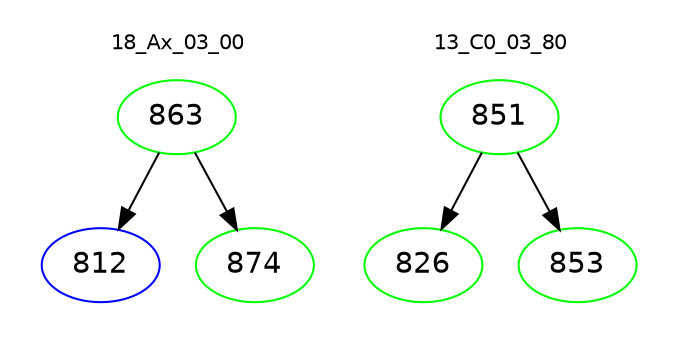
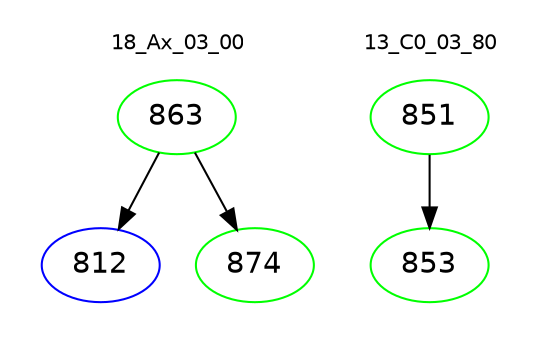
  digraph {
    fontname="DejaVu Sans"
    node [color=green fontname="DejaVu Sans"]
    edge [color=black fontname="DejaVu Sans"]
    n1 [label=863]
    n2 [color=blue label=812]
    n3 [label=874]
    n4 [label=851]
-   n5 [label=826]
    n6 [label=853]
    subgraph cluster_1 {
      color=white
      fontsize=10
      label="18_Ax_03_00"
      n1
      n2
      n3
    }
    subgraph cluster_2 {
      color=white
      fontsize=10
      label="13_C0_03_80"
      n4
-     n5
      n6
    }
    n1 -> n2
    n1 -> n3
-   n4 -> n5
    n4 -> n6
  }
